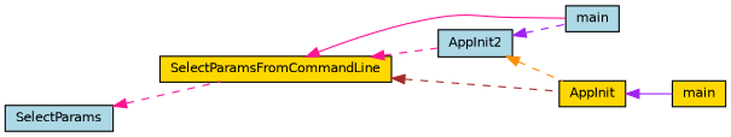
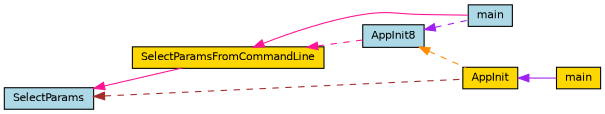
  digraph {
    rankdir=LR
    node [color=black fillcolor=lightblue fontname=Helvetica fontsize=10 shape=record style=filled]
    edge [color=deeppink dir=back fontname=Helvetica fontsize=10 labelfontname=Helvetica labelfontsize=10 style=dashed]
    n1 [fontcolor=black height=0.2 label=SelectParams width=0.4]
    n2 [fillcolor=gold height=0.2 label=SelectParamsFromCommandLine width=0.4]
-   n3 [height=0.2 label=AppInit2 width=0.4]
+   n3 [height=0.2 label=AppInit8 width=0.4]
    n4 [fillcolor=gold height=0.2 label=AppInit width=0.4]
    n5 [height=0.2 label=main width=0.4]
    n6 [fillcolor=gold height=0.2 label=main width=0.4]
-   n1 -> n2
+   n1 -> n2 [style=solid]
    n2 -> n3
-   n2 -> n4 [color=brown]
+   n1 -> n4 [color=brown]
    n2 -> n5 [style=solid]
    n3 -> n4 [color=darkorange]
    n3 -> n5 [color=purple]
    n4 -> n6 [color=purple style=solid]
  }
